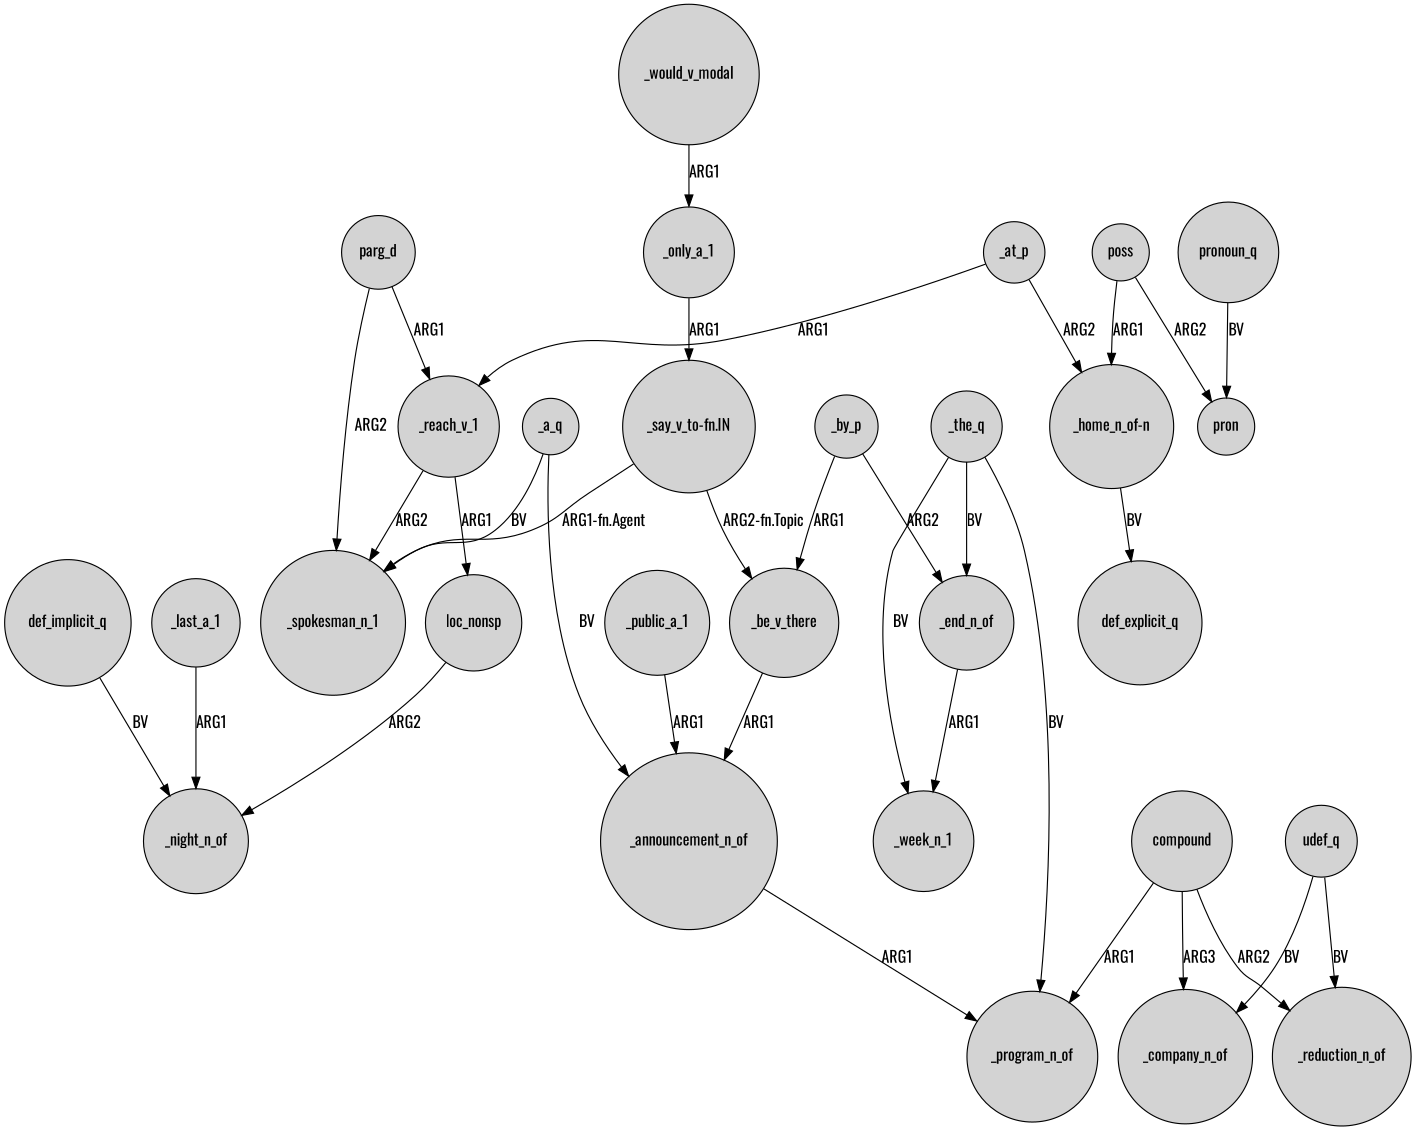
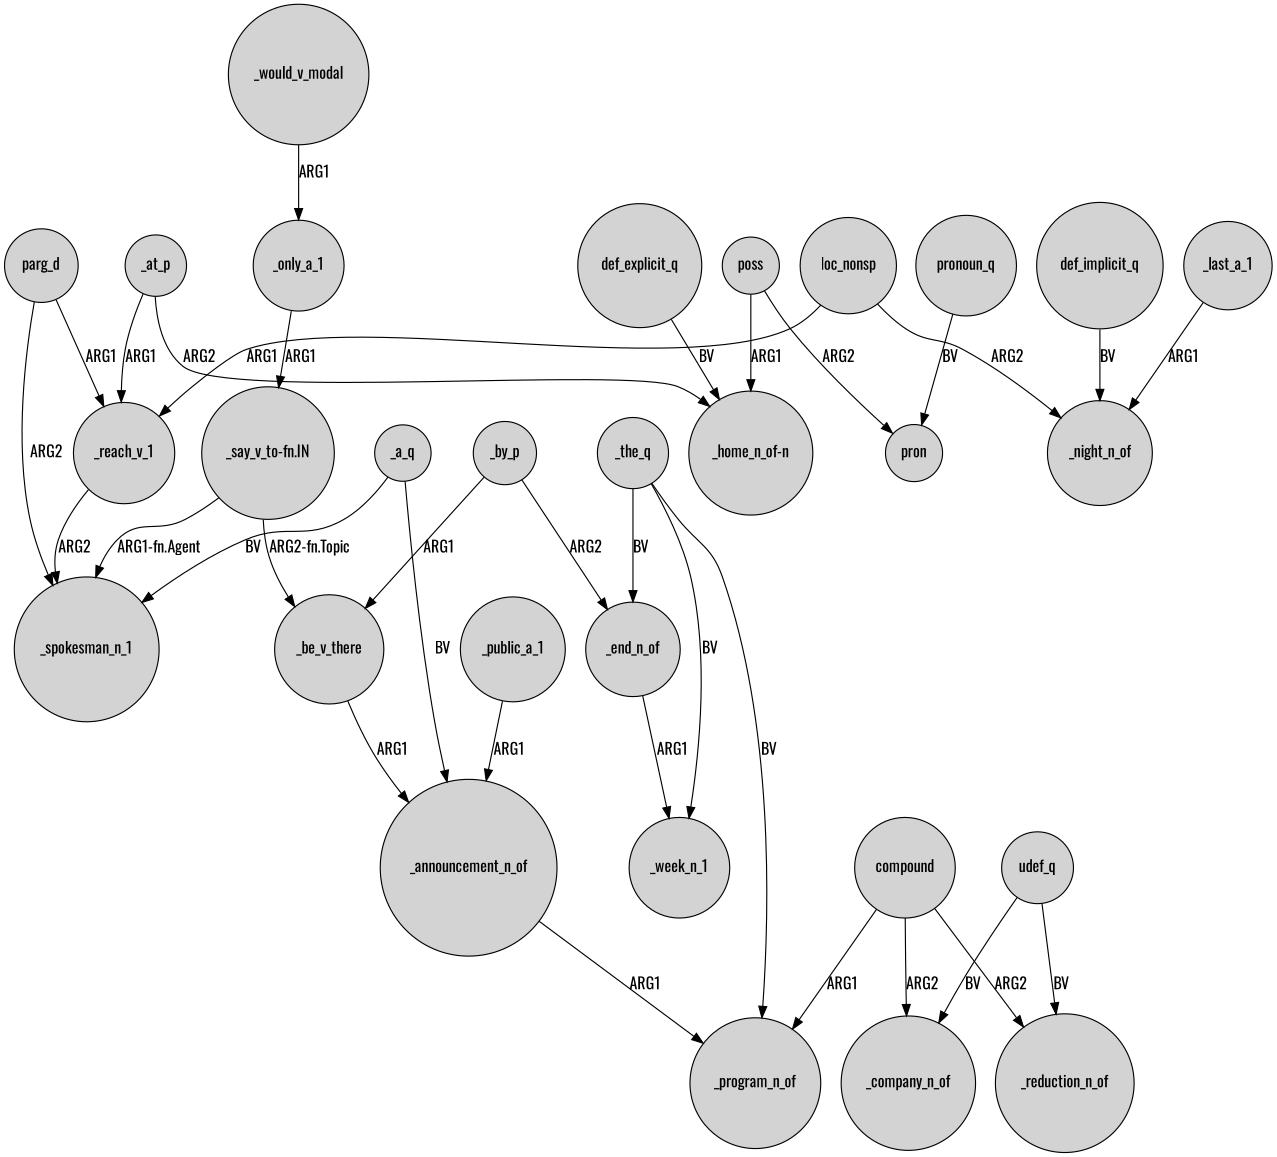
  digraph {
    fontname=Oswald
    node [fontname=Oswald shape=circle style=filled]
    edge [fontname=Oswald]
    loc_nonsp
    _reach_v_1
    _night_n_of
    _spokesman_n_1
    _at_p
    "_home_n_of-n"
    def_implicit_q
    _end_n_of
    _week_n_1
    poss
    pron
    parg_d
    _only_a_1
    "_say_v_to-fn.IN"
    _be_v_there
    _announcement_n_of
    _the_q
    _program_n_of
    compound
    _reduction_n_of
    _company_n_of
    udef_q
    _by_p
    pronoun_q
    _would_v_modal
    _a_q
    def_explicit_q
    _public_a_1
    _last_a_1
-   _reach_v_1 -> loc_nonsp [label=ARG1]
+   loc_nonsp -> _reach_v_1 [label=ARG1]
    loc_nonsp -> _night_n_of [label=ARG2]
    _reach_v_1 -> _spokesman_n_1 [label=ARG2]
    _at_p -> _reach_v_1 [label=ARG1]
    _at_p -> "_home_n_of-n" [label=ARG2]
    def_implicit_q -> _night_n_of [label=BV]
    _end_n_of -> _week_n_1 [label=ARG1]
    poss -> "_home_n_of-n" [label=ARG1]
    poss -> pron [label=ARG2]
    parg_d -> _reach_v_1 [label=ARG1]
    parg_d -> _spokesman_n_1 [label=ARG2]
    _only_a_1 -> "_say_v_to-fn.IN" [label=ARG1]
    "_say_v_to-fn.IN" -> _spokesman_n_1 [label="ARG1-fn.Agent"]
    "_say_v_to-fn.IN" -> _be_v_there [label="ARG2-fn.Topic"]
    _be_v_there -> _announcement_n_of [label=ARG1]
    _announcement_n_of -> _program_n_of [label=ARG1]
    _the_q -> _end_n_of [label=BV]
    _the_q -> _week_n_1 [label=BV]
    _the_q -> _program_n_of [label=BV]
    compound -> _program_n_of [label=ARG1]
    compound -> _reduction_n_of [label=ARG2]
-   compound -> _company_n_of [label=ARG3]
+   compound -> _company_n_of [label=ARG2]
    udef_q -> _reduction_n_of [label=BV]
    udef_q -> _company_n_of [label=BV]
    _by_p -> _end_n_of [label=ARG2]
    _by_p -> _be_v_there [label=ARG1]
    pronoun_q -> pron [label=BV]
    _would_v_modal -> _only_a_1 [label=ARG1]
    _a_q -> _spokesman_n_1 [label=BV]
    _a_q -> _announcement_n_of [label=BV]
-   "_home_n_of-n" -> def_explicit_q [label=BV]
+   def_explicit_q -> "_home_n_of-n" [label=BV]
    _public_a_1 -> _announcement_n_of [label=ARG1]
    _last_a_1 -> _night_n_of [label=ARG1]
  }
